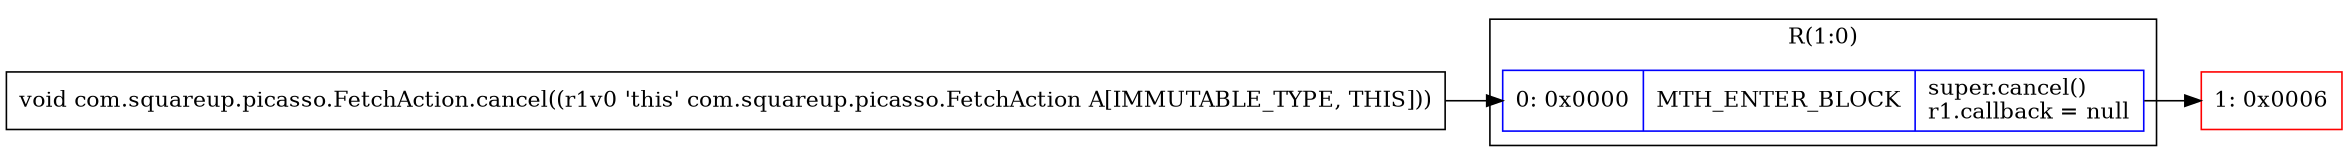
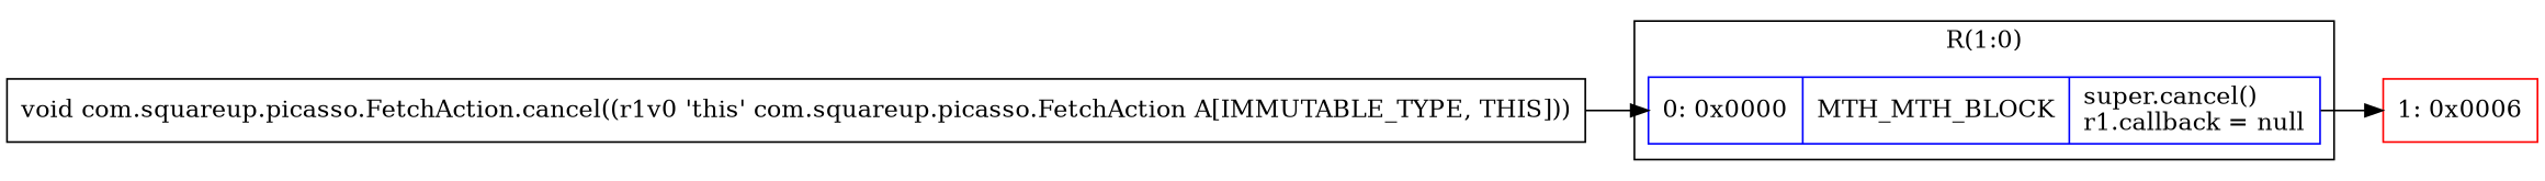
  digraph {
    rankdir=LR
    node [shape=record]
-   n1 [color=blue label="{0\:\ 0x0000|MTH_ENTER_BLOCK\l|super.cancel()\lr1.callback = null\l}"]
+   n1 [color=blue label="{0\:\ 0x0000|MTH_MTH_BLOCK\l|super.cancel()\lr1.callback = null\l}"]
    n2 [color=red label="{1\:\ 0x0006}"]
    n3 [label="{void com.squareup.picasso.FetchAction.cancel((r1v0 'this' com.squareup.picasso.FetchAction A[IMMUTABLE_TYPE, THIS])) }"]
    subgraph cluster_1 {
      label="R(1:0)"
      n1
    }
    n1 -> n2
    n3 -> n1
  }
